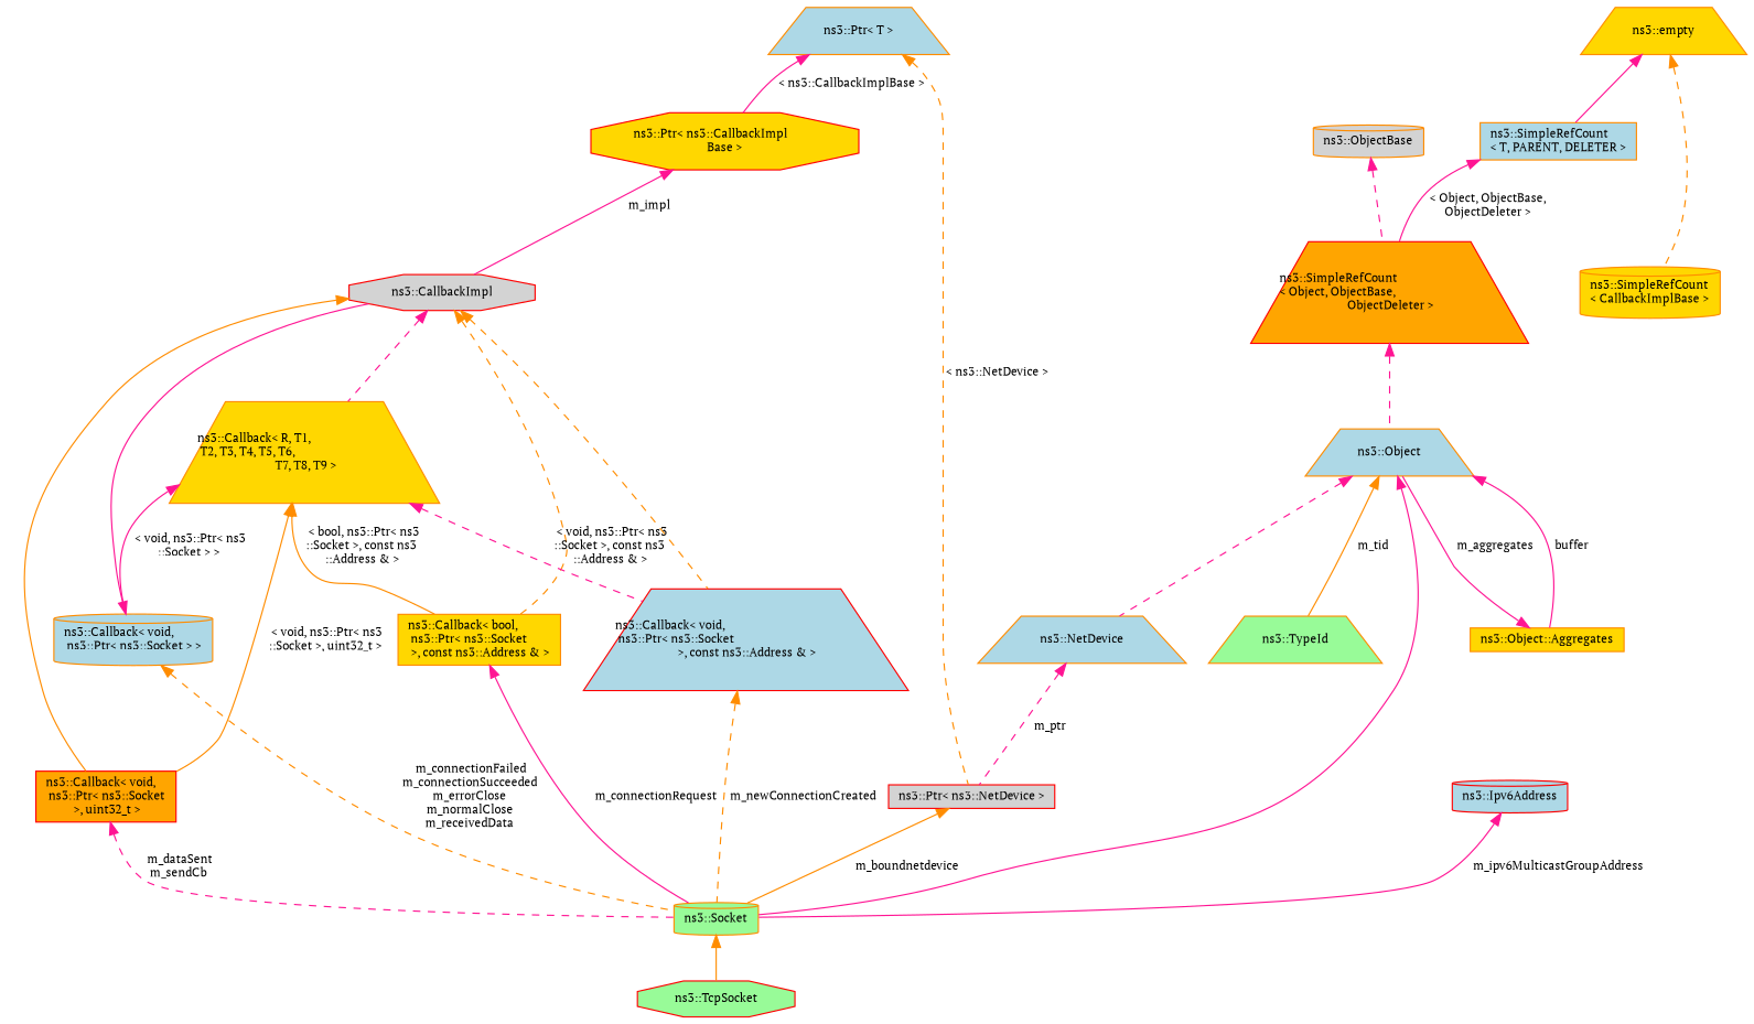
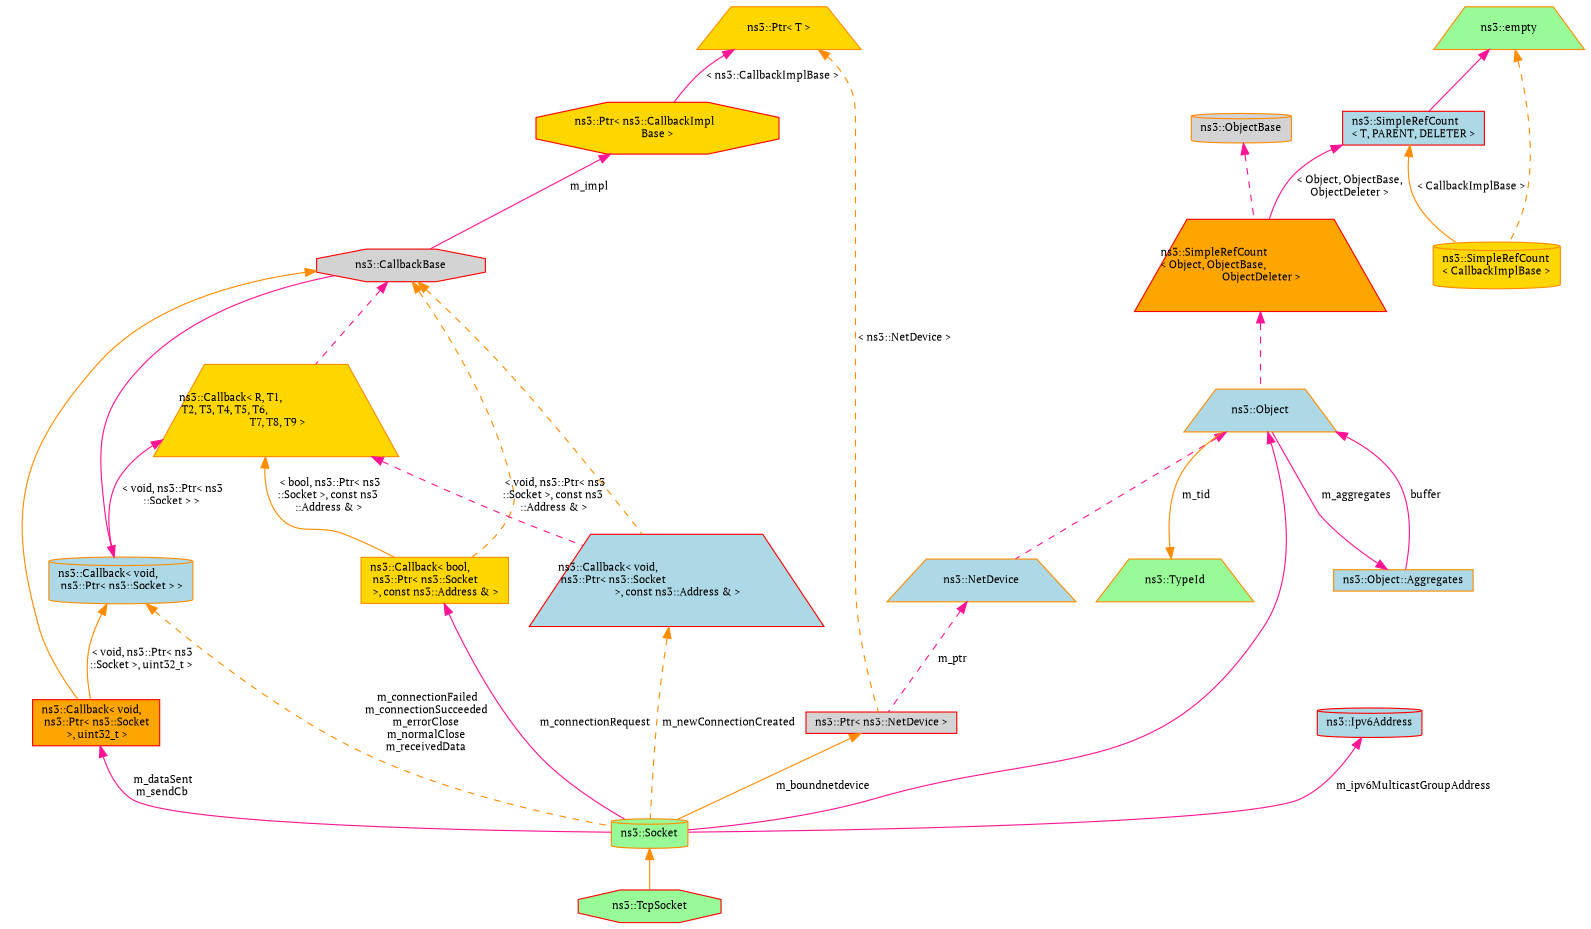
  digraph {
    fontname="PT Serif"
    rankdir=TB
    node [color=darkorange fillcolor=lightblue fontname="PT Serif" fontsize=10 shape=trapezium style=filled]
    edge [color=deeppink dir=back fontname="PT Serif" fontsize=10 labelfontname=Helvetica labelfontsize=10 style=solid]
    n1 [color=red fillcolor=palegreen fontcolor=black height=0.2 label="ns3::TcpSocket" shape=octagon width=0.4]
    n2 [fillcolor=palegreen height=0.2 label="ns3::Socket" shape=cylinder width=0.4]
    n3 [height=0.2 label="ns3::Object" width=0.4]
-   n4 [fillcolor=gold height=0.2 label="ns3::Object::Aggregates" shape=box width=0.4]
+   n4 [height=0.2 label="ns3::Object::Aggregates" shape=box width=0.4]
    n5 [height=0.2 label="ns3::NetDevice" width=0.4]
    n6 [color=red fillcolor=lightgrey height=0.2 label="ns3::Ptr\< ns3::NetDevice \>" shape=box width=0.4]
    n7 [color=red fillcolor=orange height=0.2 label="ns3::SimpleRefCount\l\< Object, ObjectBase,\l ObjectDeleter \>" width=0.4]
    n8 [fillcolor=lightgrey height=0.2 label="ns3::ObjectBase" shape=cylinder width=0.4]
-   n9 [height=0.2 label="ns3::SimpleRefCount\l\< T, PARENT, DELETER \>" shape=box width=0.4]
+   n9 [color=red height=0.2 label="ns3::SimpleRefCount\l\< T, PARENT, DELETER \>" shape=box width=0.4]
    n10 [fillcolor=gold height=0.2 label="ns3::SimpleRefCount\l\< CallbackImplBase \>" shape=cylinder width=0.4]
-   n11 [fillcolor=gold height=0.2 label="ns3::empty" width=0.4]
+   n11 [fillcolor=palegreen height=0.2 label="ns3::empty" width=0.4]
    n12 [fillcolor=palegreen height=0.2 label="ns3::TypeId" width=0.4]
-   n13 [height=0.2 label="ns3::Ptr\< T \>" width=0.4]
+   n13 [fillcolor=gold height=0.2 label="ns3::Ptr\< T \>" width=0.4]
    n14 [color=red fillcolor=gold height=0.2 label="ns3::Ptr\< ns3::CallbackImpl\lBase \>" shape=octagon width=0.4]
-   n15 [color=red fillcolor=lightgrey height=0.2 label="ns3::CallbackImpl" shape=octagon width=0.4]
+   n15 [color=red fillcolor=lightgrey height=0.2 label="ns3::CallbackBase" shape=octagon width=0.4]
    n16 [color=red height=0.2 label="ns3::Ipv6Address" shape=cylinder width=0.4]
    n17 [color=red height=0.2 label="ns3::Callback\< void,\l ns3::Ptr\< ns3::Socket\l \>, const ns3::Address & \>" width=0.4]
    n18 [fillcolor=gold height=0.2 label="ns3::Callback\< R, T1,\l T2, T3, T4, T5, T6,\l T7, T8, T9 \>" width=0.4]
    n19 [color=red fillcolor=orange height=0.2 label="ns3::Callback\< void,\l ns3::Ptr\< ns3::Socket\l \>, uint32_t \>" shape=box width=0.4]
    n20 [fillcolor=gold height=0.2 label="ns3::Callback\< bool,\l ns3::Ptr\< ns3::Socket\l \>, const ns3::Address & \>" shape=box width=0.4]
    n21 [height=0.2 label="ns3::Callback\< void,\l ns3::Ptr\< ns3::Socket \> \>" shape=cylinder width=0.4]
    n2 -> n1 [color=darkorange]
    n3 -> n2
    n3 -> n4 [label=" buffer"]
    n3 -> n5 [style=dashed]
    n4 -> n3 [label=" m_aggregates"]
    n5 -> n6 [label=" m_ptr" style=dashed]
    n6 -> n2 [color=darkorange label=" m_boundnetdevice"]
    n7 -> n3 [style=dashed]
    n8 -> n7 [style=dashed]
    n9 -> n7 [label=" \< Object, ObjectBase,\l ObjectDeleter \>"]
+   n9 -> n10 [color=darkorange label=" \< CallbackImplBase \>"]
    n11 -> n9
    n11 -> n10 [color=darkorange style=dashed]
-   n3 -> n12 [color=darkorange label=" m_tid"]
+   n12 -> n3 [color=darkorange label=" m_tid"]
    n13 -> n6 [color=darkorange label=" \< ns3::NetDevice \>" style=dashed]
    n13 -> n14 [label=" \< ns3::CallbackImplBase \>"]
    n14 -> n15 [label=" m_impl"]
    n15 -> n17 [color=darkorange style=dashed]
    n15 -> n18 [style=dashed]
    n15 -> n19 [color=darkorange]
    n15 -> n20 [color=darkorange style=dashed]
    n16 -> n2 [label=" m_ipv6MulticastGroupAddress"]
    n17 -> n2 [color=darkorange label=" m_newConnectionCreated" style=dashed]
    n18 -> n17 [label=" \< void, ns3::Ptr\< ns3\l::Socket \>, const ns3\l::Address & \>" style=dashed]
-   n18 -> n19 [color=darkorange label=" \< void, ns3::Ptr\< ns3\l::Socket \>, uint32_t \>"]
+   n21 -> n19 [color=darkorange label=" \< void, ns3::Ptr\< ns3\l::Socket \>, uint32_t \>"]
    n18 -> n20 [color=darkorange label=" \< bool, ns3::Ptr\< ns3\l::Socket \>, const ns3\l::Address & \>"]
    n18 -> n21 [label=" \< void, ns3::Ptr\< ns3\l::Socket \> \>"]
-   n19 -> n2 [label=" m_dataSent\nm_sendCb" style=dashed]
+   n19 -> n2 [label=" m_dataSent\nm_sendCb"]
    n20 -> n2 [label=" m_connectionRequest"]
    n21 -> n2 [color=darkorange label=" m_connectionFailed\nm_connectionSucceeded\nm_errorClose\nm_normalClose\nm_receivedData" style=dashed]
    n21 -> n15
  }
